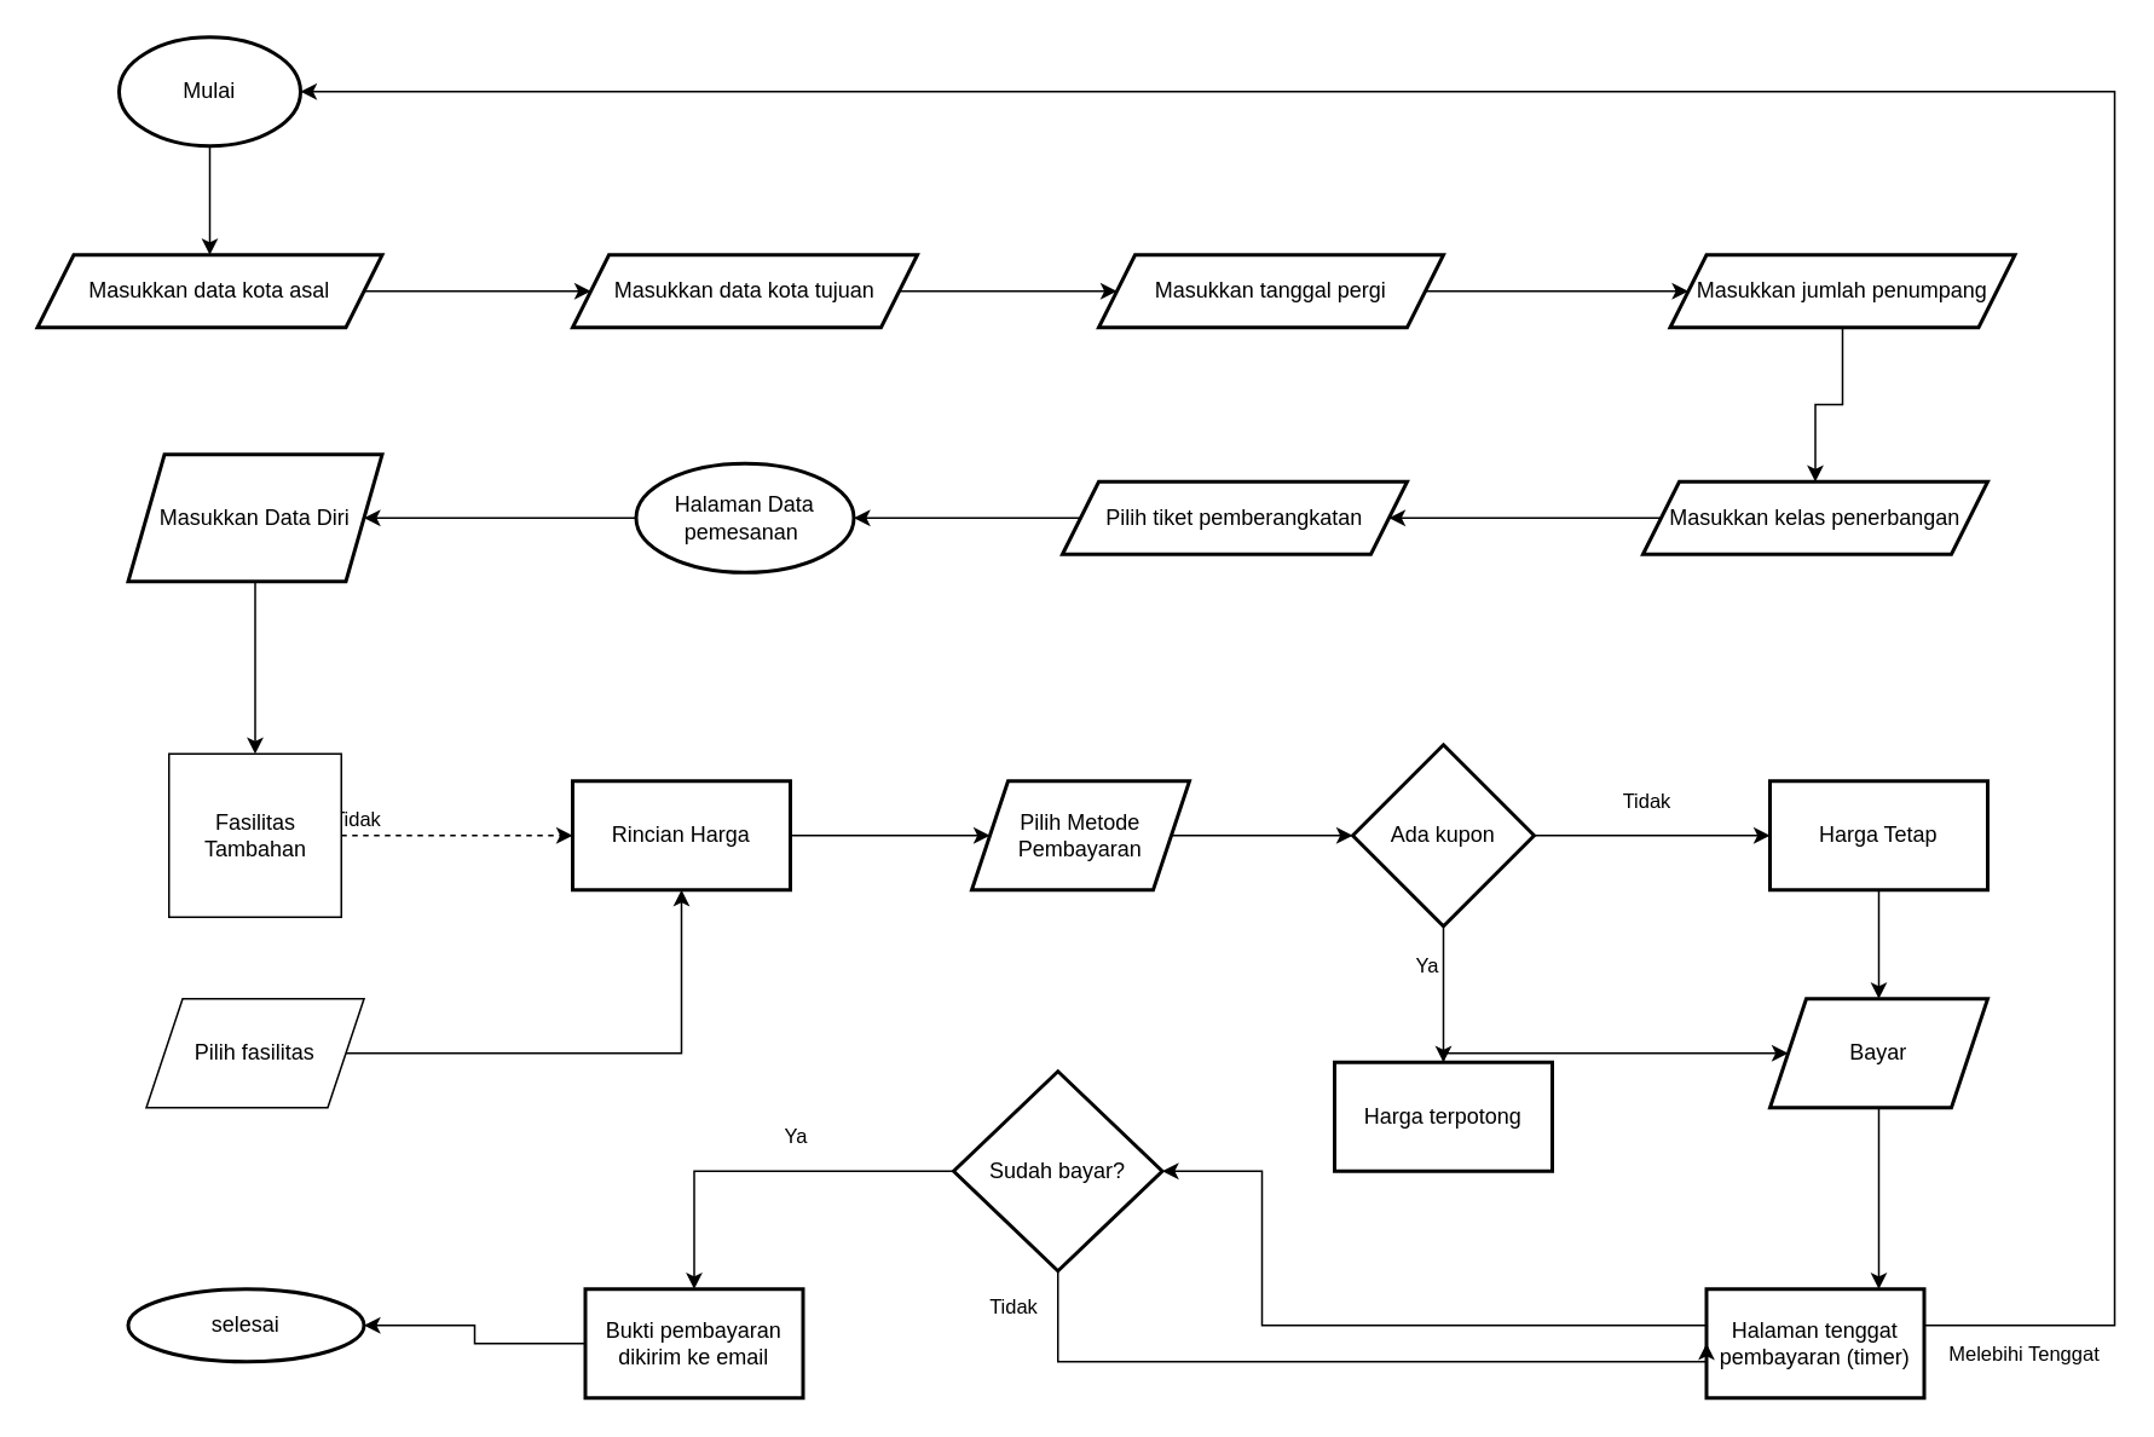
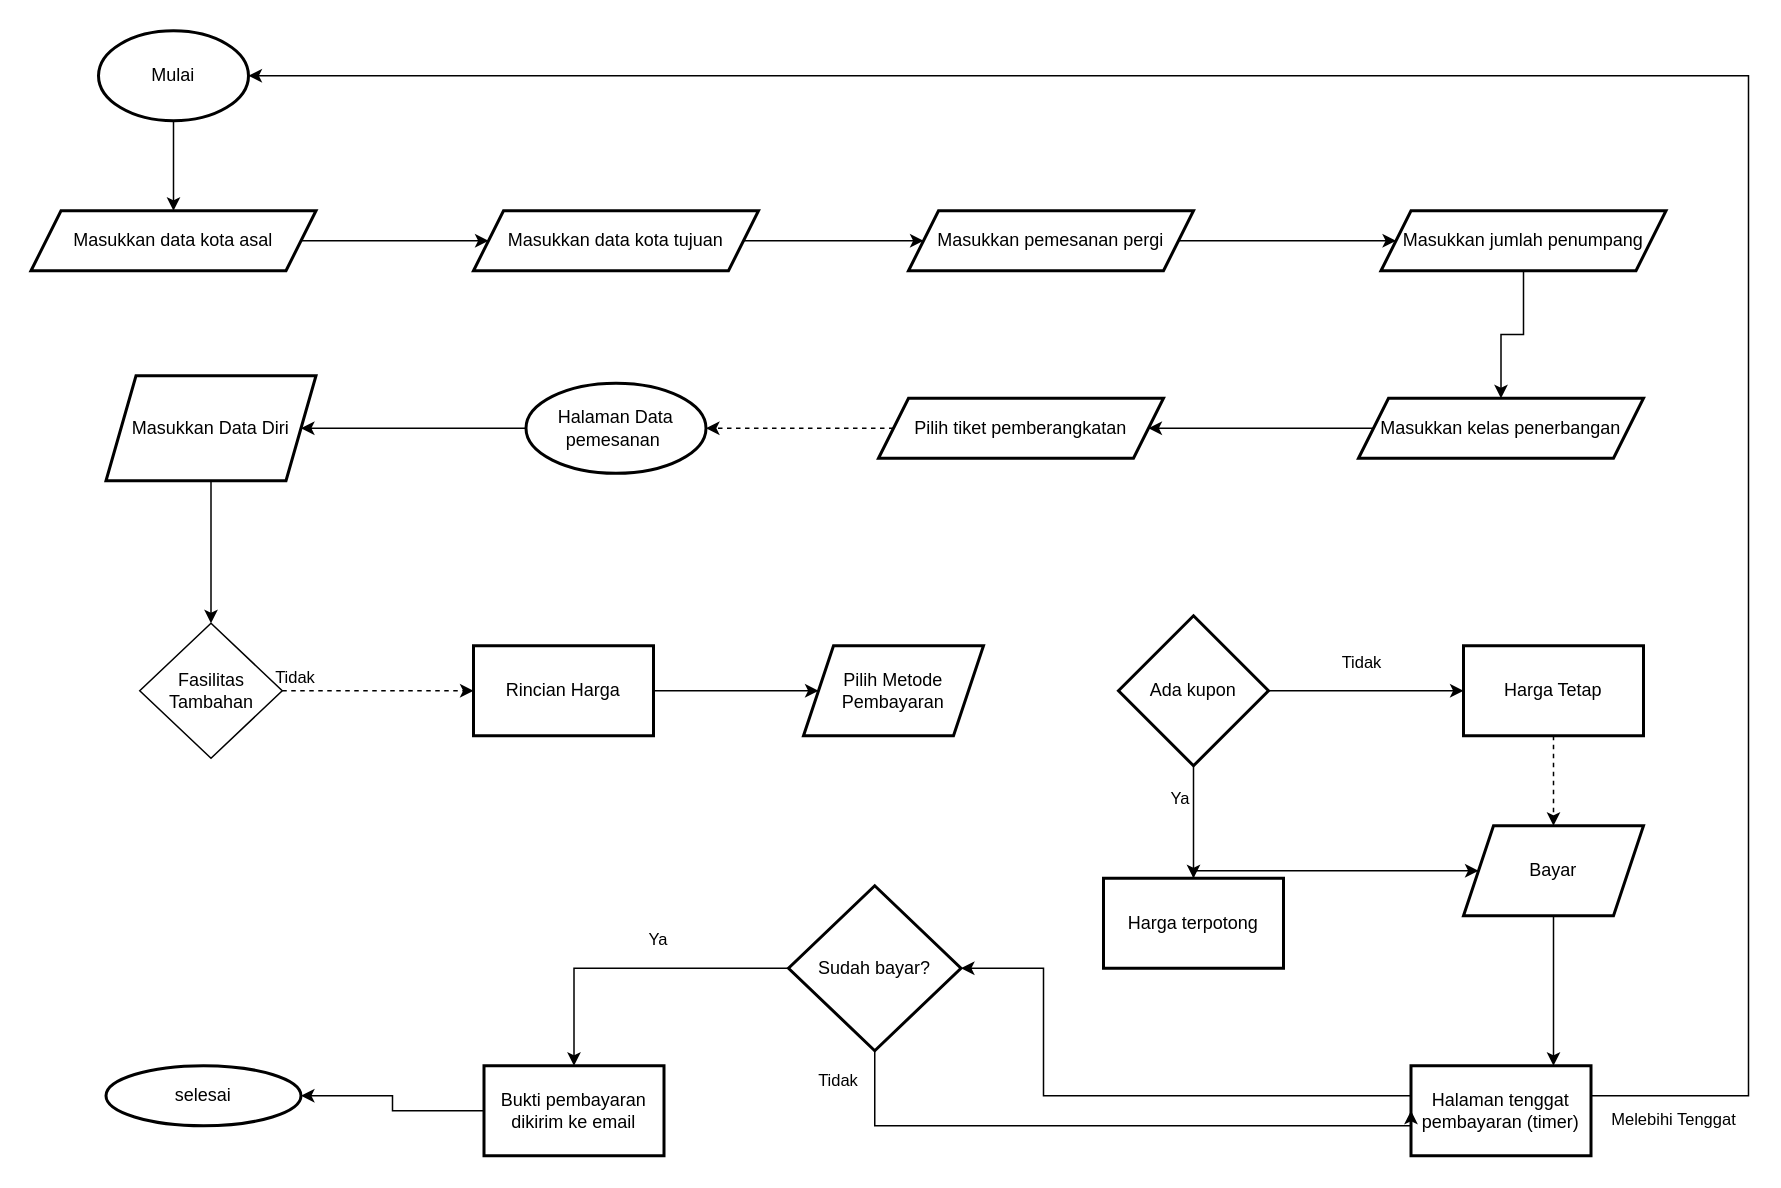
  <mxCell id="0" />
  <mxCell id="1" parent="0" />
  <mxCell id="2" value="" style="edgeStyle=orthogonalEdgeStyle;rounded=0;orthogonalLoop=1;jettySize=auto;html=1;labelBackgroundColor=none;fontColor=default;" edge="1" parent="1" source="3" target="5"><mxGeometry relative="1" as="geometry" /></mxCell>
  <mxCell id="3" value="Mulai" style="strokeWidth=2;html=1;shape=mxgraph.flowchart.start_1;whiteSpace=wrap;labelBackgroundColor=none;rounded=0;" vertex="1" parent="1"><mxGeometry x="65" y="20" width="100" height="60" as="geometry" /></mxCell>
  <mxCell id="4" value="" style="edgeStyle=orthogonalEdgeStyle;rounded=0;orthogonalLoop=1;jettySize=auto;html=1;labelBackgroundColor=none;fontColor=default;" edge="1" parent="1" source="5" target="7"><mxGeometry relative="1" as="geometry" /></mxCell>
  <mxCell id="5" value="Masukkan data kota asal" style="shape=parallelogram;perimeter=parallelogramPerimeter;whiteSpace=wrap;html=1;fixedSize=1;strokeWidth=2;labelBackgroundColor=none;rounded=0;" vertex="1" parent="1"><mxGeometry x="20" y="140" width="190" height="40" as="geometry" /></mxCell>
  <mxCell id="6" value="" style="edgeStyle=orthogonalEdgeStyle;rounded=0;orthogonalLoop=1;jettySize=auto;html=1;labelBackgroundColor=none;fontColor=default;" edge="1" parent="1" source="7" target="9"><mxGeometry relative="1" as="geometry" /></mxCell>
  <mxCell id="7" value="Masukkan data kota tujuan" style="shape=parallelogram;perimeter=parallelogramPerimeter;whiteSpace=wrap;html=1;fixedSize=1;strokeWidth=2;labelBackgroundColor=none;rounded=0;" vertex="1" parent="1"><mxGeometry x="315" y="140" width="190" height="40" as="geometry" /></mxCell>
  <mxCell id="8" value="" style="edgeStyle=orthogonalEdgeStyle;rounded=0;orthogonalLoop=1;jettySize=auto;html=1;labelBackgroundColor=none;fontColor=default;" edge="1" parent="1" source="9" target="11"><mxGeometry relative="1" as="geometry" /></mxCell>
- <mxCell id="9" value="Masukkan tanggal pergi" style="shape=parallelogram;perimeter=parallelogramPerimeter;whiteSpace=wrap;html=1;fixedSize=1;strokeWidth=2;labelBackgroundColor=none;rounded=0;" vertex="1" parent="1"><mxGeometry x="605" y="140" width="190" height="40" as="geometry" /></mxCell>
+ <mxCell id="9" value="Masukkan pemesanan pergi" style="shape=parallelogram;perimeter=parallelogramPerimeter;whiteSpace=wrap;html=1;fixedSize=1;strokeWidth=2;labelBackgroundColor=none;rounded=0;" vertex="1" parent="1"><mxGeometry x="605" y="140" width="190" height="40" as="geometry" /></mxCell>
  <mxCell id="10" value="" style="edgeStyle=orthogonalEdgeStyle;rounded=0;orthogonalLoop=1;jettySize=auto;html=1;labelBackgroundColor=none;fontColor=default;" edge="1" parent="1" source="11" target="13"><mxGeometry relative="1" as="geometry" /></mxCell>
  <mxCell id="11" value="Masukkan jumlah penumpang" style="shape=parallelogram;perimeter=parallelogramPerimeter;whiteSpace=wrap;html=1;fixedSize=1;strokeWidth=2;labelBackgroundColor=none;rounded=0;" vertex="1" parent="1"><mxGeometry x="920" y="140" width="190" height="40" as="geometry" /></mxCell>
  <mxCell id="12" value="" style="edgeStyle=orthogonalEdgeStyle;rounded=0;orthogonalLoop=1;jettySize=auto;html=1;labelBackgroundColor=none;fontColor=default;" edge="1" parent="1" source="13" target="15"><mxGeometry relative="1" as="geometry" /></mxCell>
  <mxCell id="13" value="Masukkan kelas penerbangan" style="shape=parallelogram;perimeter=parallelogramPerimeter;whiteSpace=wrap;html=1;fixedSize=1;strokeWidth=2;labelBackgroundColor=none;rounded=0;" vertex="1" parent="1"><mxGeometry x="905" y="265" width="190" height="40" as="geometry" /></mxCell>
- <mxCell id="14" value="" style="edgeStyle=orthogonalEdgeStyle;rounded=0;orthogonalLoop=1;jettySize=auto;html=1;labelBackgroundColor=none;fontColor=default;" edge="1" parent="1" source="15" target="17"><mxGeometry relative="1" as="geometry" /></mxCell>
+ <mxCell id="14" value="" style="edgeStyle=orthogonalEdgeStyle;rounded=0;orthogonalLoop=1;jettySize=auto;html=1;labelBackgroundColor=none;fontColor=default;dashed=1;" edge="1" parent="1" source="15" target="17"><mxGeometry relative="1" as="geometry" /></mxCell>
  <mxCell id="15" value="Pilih tiket pemberangkatan" style="shape=parallelogram;perimeter=parallelogramPerimeter;whiteSpace=wrap;html=1;fixedSize=1;strokeWidth=2;labelBackgroundColor=none;rounded=0;" vertex="1" parent="1"><mxGeometry x="585" y="265" width="190" height="40" as="geometry" /></mxCell>
  <mxCell id="16" value="" style="edgeStyle=orthogonalEdgeStyle;rounded=0;orthogonalLoop=1;jettySize=auto;html=1;labelBackgroundColor=none;fontColor=default;" edge="1" parent="1" source="17" target="19"><mxGeometry relative="1" as="geometry" /></mxCell>
  <mxCell id="17" value="Halaman Data pemesanan&amp;nbsp;" style="ellipse;whiteSpace=wrap;html=1;strokeWidth=2;labelBackgroundColor=none;" vertex="1" parent="1"><mxGeometry x="350" y="255" width="120" height="60" as="geometry" /></mxCell>
  <mxCell id="18" style="edgeStyle=orthogonalEdgeStyle;rounded=0;orthogonalLoop=1;jettySize=auto;html=1;labelBackgroundColor=none;fontColor=default;" edge="1" parent="1" source="19" target="49"><mxGeometry relative="1" as="geometry" /></mxCell>
  <mxCell id="19" value="Masukkan Data Diri" style="shape=parallelogram;perimeter=parallelogramPerimeter;whiteSpace=wrap;html=1;fixedSize=1;strokeWidth=2;labelBackgroundColor=none;rounded=0;" vertex="1" parent="1"><mxGeometry x="70" y="250" width="140" height="70" as="geometry" /></mxCell>
  <mxCell id="20" value="" style="edgeStyle=orthogonalEdgeStyle;rounded=0;orthogonalLoop=1;jettySize=auto;html=1;labelBackgroundColor=none;fontColor=default;" edge="1" parent="1" source="21" target="23"><mxGeometry relative="1" as="geometry" /></mxCell>
  <mxCell id="21" value="Rincian Harga" style="whiteSpace=wrap;html=1;strokeWidth=2;labelBackgroundColor=none;rounded=0;" vertex="1" parent="1"><mxGeometry x="315" y="430" width="120" height="60" as="geometry" /></mxCell>
- <mxCell id="22" style="edgeStyle=orthogonalEdgeStyle;rounded=0;orthogonalLoop=1;jettySize=auto;html=1;labelBackgroundColor=none;fontColor=default;" edge="1" parent="1" source="23" target="28"><mxGeometry relative="1" as="geometry" /></mxCell>
  <mxCell id="23" value="Pilih Metode Pembayaran" style="shape=parallelogram;perimeter=parallelogramPerimeter;whiteSpace=wrap;html=1;fixedSize=1;strokeWidth=2;labelBackgroundColor=none;rounded=0;" vertex="1" parent="1"><mxGeometry x="535" y="430" width="120" height="60" as="geometry" /></mxCell>
  <mxCell id="24" value="" style="edgeStyle=orthogonalEdgeStyle;rounded=0;orthogonalLoop=1;jettySize=auto;html=1;labelBackgroundColor=none;fontColor=default;" edge="1" parent="1" source="28" target="30"><mxGeometry relative="1" as="geometry" /></mxCell>
  <mxCell id="25" value="Ya" style="edgeLabel;html=1;align=center;verticalAlign=middle;resizable=0;points=[];labelBackgroundColor=none;" vertex="1" connectable="0" parent="24"><mxGeometry x="-0.526" relative="1" as="geometry"><mxPoint x="-10" y="3" as="offset" /></mxGeometry></mxCell>
  <mxCell id="26" value="" style="edgeStyle=orthogonalEdgeStyle;rounded=0;orthogonalLoop=1;jettySize=auto;html=1;labelBackgroundColor=none;fontColor=default;" edge="1" parent="1" source="28" target="32"><mxGeometry relative="1" as="geometry" /></mxCell>
  <mxCell id="27" value="Tidak" style="edgeLabel;html=1;align=center;verticalAlign=middle;resizable=0;points=[];labelBackgroundColor=none;" vertex="1" connectable="0" parent="26"><mxGeometry x="0.029" y="4" relative="1" as="geometry"><mxPoint x="-6" y="-16" as="offset" /></mxGeometry></mxCell>
  <mxCell id="28" value="Ada kupon" style="strokeWidth=2;html=1;shape=mxgraph.flowchart.decision;whiteSpace=wrap;labelBackgroundColor=none;rounded=0;" vertex="1" parent="1"><mxGeometry x="745" y="410" width="100" height="100" as="geometry" /></mxCell>
  <mxCell id="29" value="" style="edgeStyle=orthogonalEdgeStyle;rounded=0;orthogonalLoop=1;jettySize=auto;html=1;labelBackgroundColor=none;fontColor=default;" edge="1" parent="1" source="30" target="34"><mxGeometry relative="1" as="geometry"><Array as="points"><mxPoint x="925" y="580" /><mxPoint x="925" y="580" /></Array></mxGeometry></mxCell>
  <mxCell id="30" value="Harga terpotong" style="whiteSpace=wrap;html=1;strokeWidth=2;labelBackgroundColor=none;rounded=0;" vertex="1" parent="1"><mxGeometry x="735" y="585" width="120" height="60" as="geometry" /></mxCell>
- <mxCell id="31" style="edgeStyle=orthogonalEdgeStyle;rounded=0;orthogonalLoop=1;jettySize=auto;html=1;labelBackgroundColor=none;fontColor=default;" edge="1" parent="1" source="32" target="34"><mxGeometry relative="1" as="geometry" /></mxCell>
+ <mxCell id="31" style="edgeStyle=orthogonalEdgeStyle;rounded=0;orthogonalLoop=1;jettySize=auto;html=1;labelBackgroundColor=none;fontColor=default;dashed=1;" edge="1" parent="1" source="32" target="34"><mxGeometry relative="1" as="geometry" /></mxCell>
  <mxCell id="32" value="Harga Tetap" style="whiteSpace=wrap;html=1;strokeWidth=2;labelBackgroundColor=none;rounded=0;" vertex="1" parent="1"><mxGeometry x="975" y="430" width="120" height="60" as="geometry" /></mxCell>
  <mxCell id="33" value="" style="edgeStyle=orthogonalEdgeStyle;rounded=0;orthogonalLoop=1;jettySize=auto;html=1;labelBackgroundColor=none;fontColor=default;" edge="1" parent="1" source="34" target="36"><mxGeometry relative="1" as="geometry"><Array as="points"><mxPoint x="1035" y="650" /><mxPoint x="1035" y="650" /></Array></mxGeometry></mxCell>
  <mxCell id="34" value="Bayar" style="shape=parallelogram;perimeter=parallelogramPerimeter;whiteSpace=wrap;html=1;fixedSize=1;strokeWidth=2;labelBackgroundColor=none;rounded=0;" vertex="1" parent="1"><mxGeometry x="975" y="550" width="120" height="60" as="geometry" /></mxCell>
  <mxCell id="35" style="edgeStyle=orthogonalEdgeStyle;rounded=0;orthogonalLoop=1;jettySize=auto;html=1;labelBackgroundColor=none;fontColor=default;" edge="1" parent="1" source="36" target="39"><mxGeometry relative="1" as="geometry"><Array as="points"><mxPoint x="695" y="730" /><mxPoint x="695" y="645" /></Array></mxGeometry></mxCell>
  <mxCell id="36" value="Halaman tenggat pembayaran (timer)" style="whiteSpace=wrap;html=1;strokeWidth=2;labelBackgroundColor=none;rounded=0;" vertex="1" parent="1"><mxGeometry x="940" y="710" width="120" height="60" as="geometry" /></mxCell>
  <mxCell id="37" value="" style="edgeStyle=orthogonalEdgeStyle;rounded=0;orthogonalLoop=1;jettySize=auto;html=1;labelBackgroundColor=none;fontColor=default;" edge="1" parent="1" source="39" target="40"><mxGeometry relative="1" as="geometry" /></mxCell>
  <mxCell id="38" value="Ya" style="edgeLabel;html=1;align=center;verticalAlign=middle;resizable=0;points=[];labelBackgroundColor=none;" vertex="1" connectable="0" parent="37"><mxGeometry x="-0.257" y="-3" relative="1" as="geometry"><mxPoint x="-11" y="-17" as="offset" /></mxGeometry></mxCell>
  <mxCell id="39" value="Sudah bayar?" style="rhombus;whiteSpace=wrap;html=1;strokeWidth=2;labelBackgroundColor=none;rounded=0;" vertex="1" parent="1"><mxGeometry x="525" y="590" width="115" height="110" as="geometry" /></mxCell>
  <mxCell id="40" value="Bukti pembayaran dikirim ke email" style="whiteSpace=wrap;html=1;strokeWidth=2;labelBackgroundColor=none;rounded=0;" vertex="1" parent="1"><mxGeometry x="322" y="710" width="120" height="60" as="geometry" /></mxCell>
  <mxCell id="41" value="selesai&lt;br&gt;" style="strokeWidth=2;html=1;shape=mxgraph.flowchart.start_1;whiteSpace=wrap;labelBackgroundColor=none;" vertex="1" parent="1"><mxGeometry x="70" y="710" width="130" height="40" as="geometry" /></mxCell>
  <mxCell id="42" style="edgeStyle=orthogonalEdgeStyle;rounded=0;orthogonalLoop=1;jettySize=auto;html=1;entryX=1;entryY=0.5;entryDx=0;entryDy=0;entryPerimeter=0;labelBackgroundColor=none;fontColor=default;" edge="1" parent="1" source="40" target="41"><mxGeometry relative="1" as="geometry" /></mxCell>
  <mxCell id="43" style="edgeStyle=orthogonalEdgeStyle;rounded=0;orthogonalLoop=1;jettySize=auto;html=1;entryX=1;entryY=0.5;entryDx=0;entryDy=0;entryPerimeter=0;labelBackgroundColor=none;fontColor=default;" edge="1" parent="1" source="36" target="3"><mxGeometry relative="1" as="geometry"><Array as="points"><mxPoint x="1165" y="730" /><mxPoint x="1165" y="50" /></Array></mxGeometry></mxCell>
  <mxCell id="44" value="Melebihi Tenggat" style="edgeLabel;html=1;align=center;verticalAlign=middle;resizable=0;points=[];labelBackgroundColor=none;" vertex="1" connectable="0" parent="43"><mxGeometry x="-0.877" relative="1" as="geometry"><mxPoint x="-51" y="20" as="offset" /></mxGeometry></mxCell>
  <mxCell id="45" style="edgeStyle=orthogonalEdgeStyle;rounded=0;orthogonalLoop=1;jettySize=auto;html=1;entryX=0;entryY=0.5;entryDx=0;entryDy=0;exitX=0.5;exitY=1;exitDx=0;exitDy=0;labelBackgroundColor=none;fontColor=default;" edge="1" parent="1" source="39" target="36"><mxGeometry relative="1" as="geometry"><mxPoint x="523.96" y="700" as="sourcePoint" /><mxPoint x="935" y="748.98" as="targetPoint" /><Array as="points"><mxPoint x="583" y="750" /><mxPoint x="940" y="750" /></Array></mxGeometry></mxCell>
  <mxCell id="46" value="Tidak" style="edgeLabel;html=1;align=center;verticalAlign=middle;resizable=0;points=[];labelBackgroundColor=none;" vertex="1" connectable="0" parent="45"><mxGeometry x="-0.939" y="4" relative="1" as="geometry"><mxPoint x="-29" y="6" as="offset" /></mxGeometry></mxCell>
  <mxCell id="47" style="edgeStyle=orthogonalEdgeStyle;rounded=0;orthogonalLoop=1;jettySize=auto;html=1;entryX=0;entryY=0.5;entryDx=0;entryDy=0;labelBackgroundColor=none;fontColor=default;dashed=1;" edge="1" parent="1" source="49" target="21"><mxGeometry relative="1" as="geometry" /></mxCell>
  <mxCell id="48" value="Tidak" style="edgeLabel;html=1;align=center;verticalAlign=middle;resizable=0;points=[];labelBackgroundColor=none;" vertex="1" connectable="0" parent="47"><mxGeometry x="-0.067" y="1" relative="1" as="geometry"><mxPoint x="-51" y="-9" as="offset" /></mxGeometry></mxCell>
- <mxCell id="49" value="Fasilitas Tambahan" style="whiteSpace=wrap;html=1;labelBackgroundColor=none;rounded=0;" vertex="1" parent="1"><mxGeometry x="92.5" y="415" width="95" height="90" as="geometry" /></mxCell>
- <mxCell id="50" style="edgeStyle=orthogonalEdgeStyle;rounded=0;orthogonalLoop=1;jettySize=auto;html=1;entryX=0.5;entryY=1;entryDx=0;entryDy=0;labelBackgroundColor=none;fontColor=default;" edge="1" parent="1" source="51" target="21"><mxGeometry relative="1" as="geometry" /></mxCell>
- <mxCell id="51" value="Pilih fasilitas" style="shape=parallelogram;perimeter=parallelogramPerimeter;whiteSpace=wrap;html=1;fixedSize=1;labelBackgroundColor=none;" vertex="1" parent="1"><mxGeometry x="80" y="550" width="120" height="60" as="geometry" /></mxCell>
+ <mxCell id="49" value="Fasilitas Tambahan" style="rhombus;whiteSpace=wrap;html=1;labelBackgroundColor=none;" vertex="1" parent="1"><mxGeometry x="92.5" y="415" width="95" height="90" as="geometry" /></mxCell>
